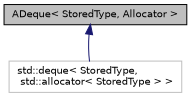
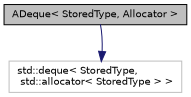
  digraph {
    node [fontname=Helvetica fontsize=10 shape=record style=filled]
    n1 [color=black fillcolor=grey75 fontcolor=black height=0.2 label="ADeque\< StoredType, Allocator \>" width=0.4]
    n2 [color=grey75 fillcolor=white height=0.2 label="std::deque\< StoredType,\l std::allocator\< StoredType \> \>" width=0.4]
-   n1 -> n2 [color=midnightblue dir=back fontname=Helvetica fontsize=10 labelfontname=Helvetica labelfontsize=10 style=solid]
+   n2 -> n1 [color=midnightblue dir=back fontname=Helvetica fontsize=10 labelfontname=Helvetica labelfontsize=10 style=solid]
  }
